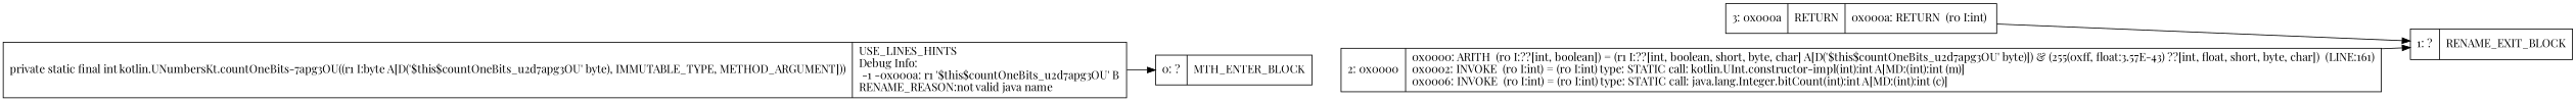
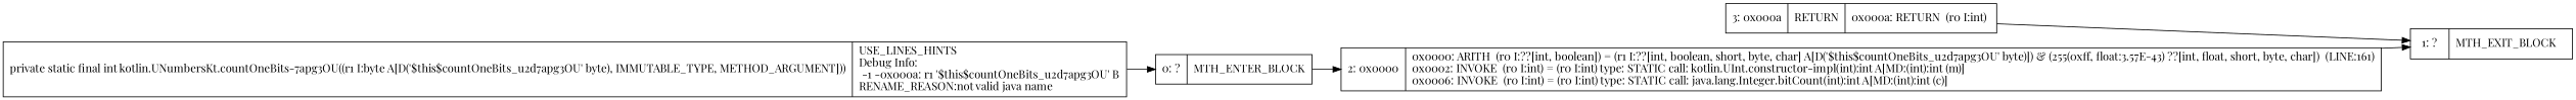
  digraph {
    fontname="Playfair Display"
    rankdir=LR
    node [fontname="Playfair Display" shape=record]
    edge [fontname="Playfair Display"]
    n1 [label="{0\:\ ?|MTH_ENTER_BLOCK\l}"]
    n2 [label="{2\:\ 0x0000|0x0000: ARITH  (r0 I:??[int, boolean]) = (r1 I:??[int, boolean, short, byte, char] A[D('$this$countOneBits_u2d7apg3OU' byte)]) & (255(0xff, float:3.57E\-43) ??[int, float, short, byte, char])  (LINE:161)\l0x0002: INVOKE  (r0 I:int) = (r0 I:int) type: STATIC call: kotlin.UInt.constructor\-impl(int):int A[MD:(int):int (m)]\l0x0006: INVOKE  (r0 I:int) = (r0 I:int) type: STATIC call: java.lang.Integer.bitCount(int):int A[MD:(int):int (c)]\l}"]
-   n3 [label="{1\:\ ?|RENAME_EXIT_BLOCK\l}"]
+   n3 [label="{1\:\ ?|MTH_EXIT_BLOCK\l}"]
    n4 [label="{3\:\ 0x000a|RETURN\l|0x000a: RETURN  (r0 I:int) \l}"]
    n5 [label="{private static final int kotlin.UNumbersKt.countOneBits\-7apg3OU((r1 I:byte A[D('$this$countOneBits_u2d7apg3OU' byte), IMMUTABLE_TYPE, METHOD_ARGUMENT]))  | USE_LINES_HINTS\lDebug Info:\l  \-1 \-0x000a: r1 '$this$countOneBits_u2d7apg3OU' B\lRENAME_REASON:not valid java name\l}"]
+   n1 -> n2
    n2 -> n3
    n4 -> n3
    n5 -> n1
  }
